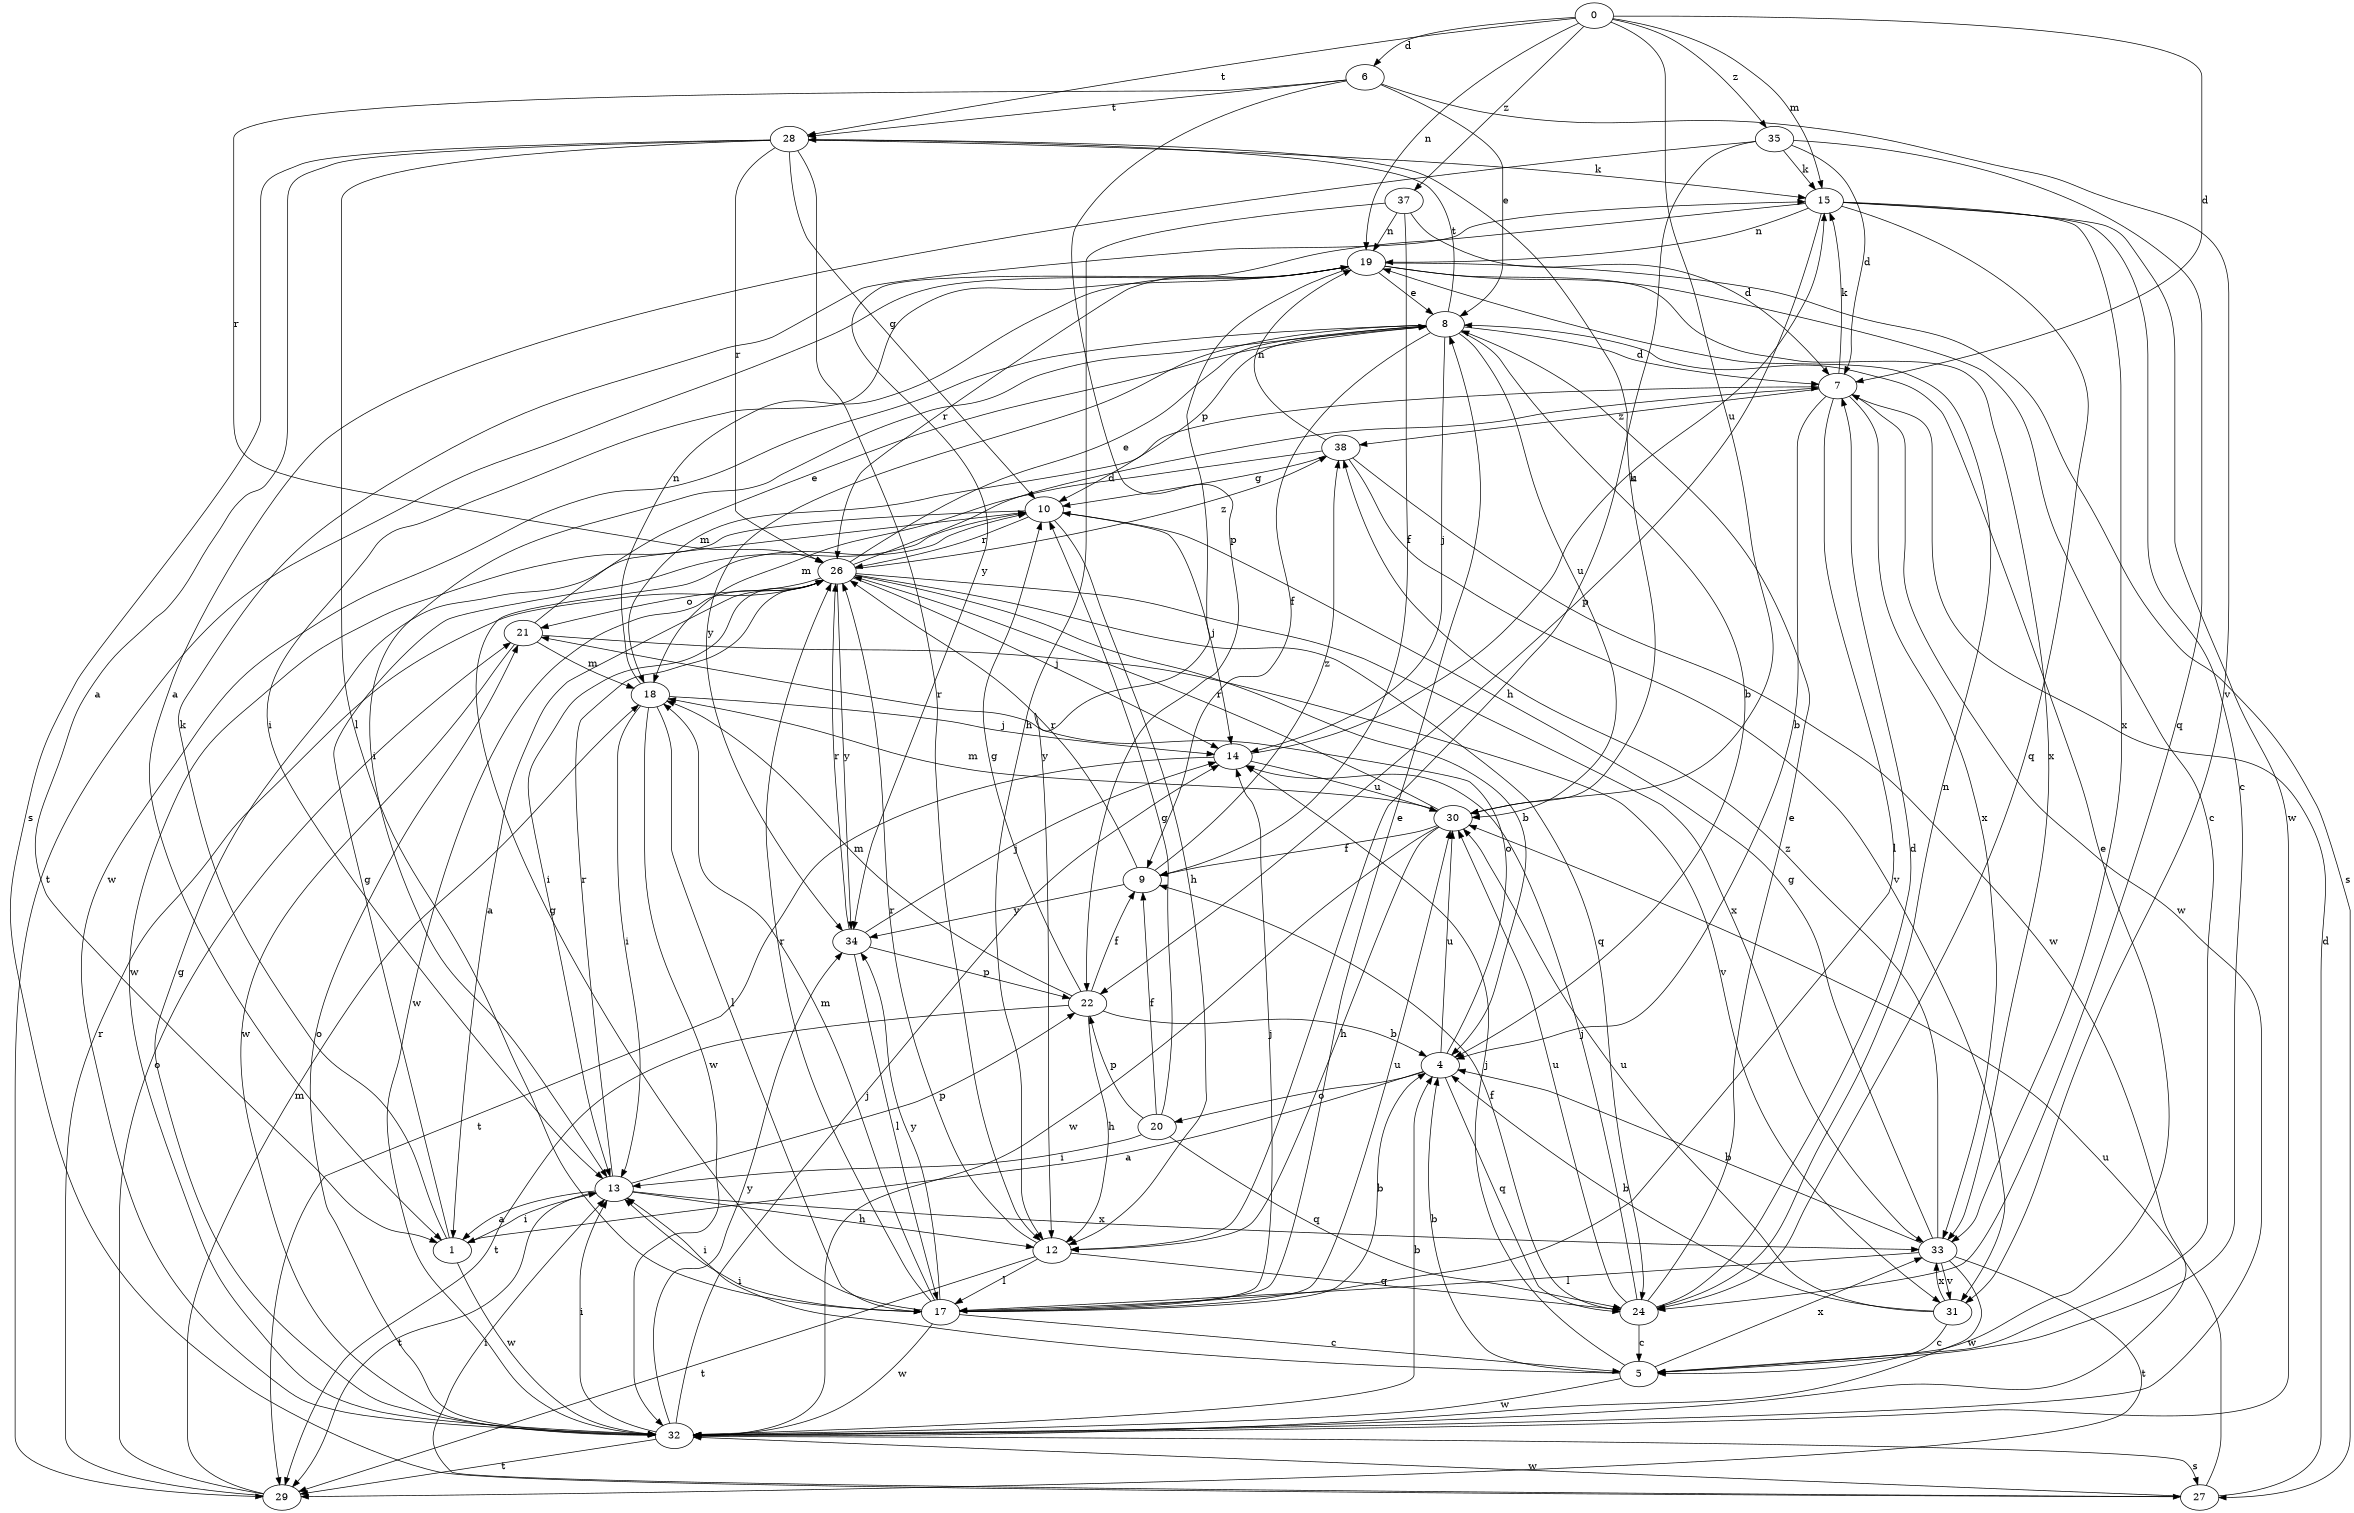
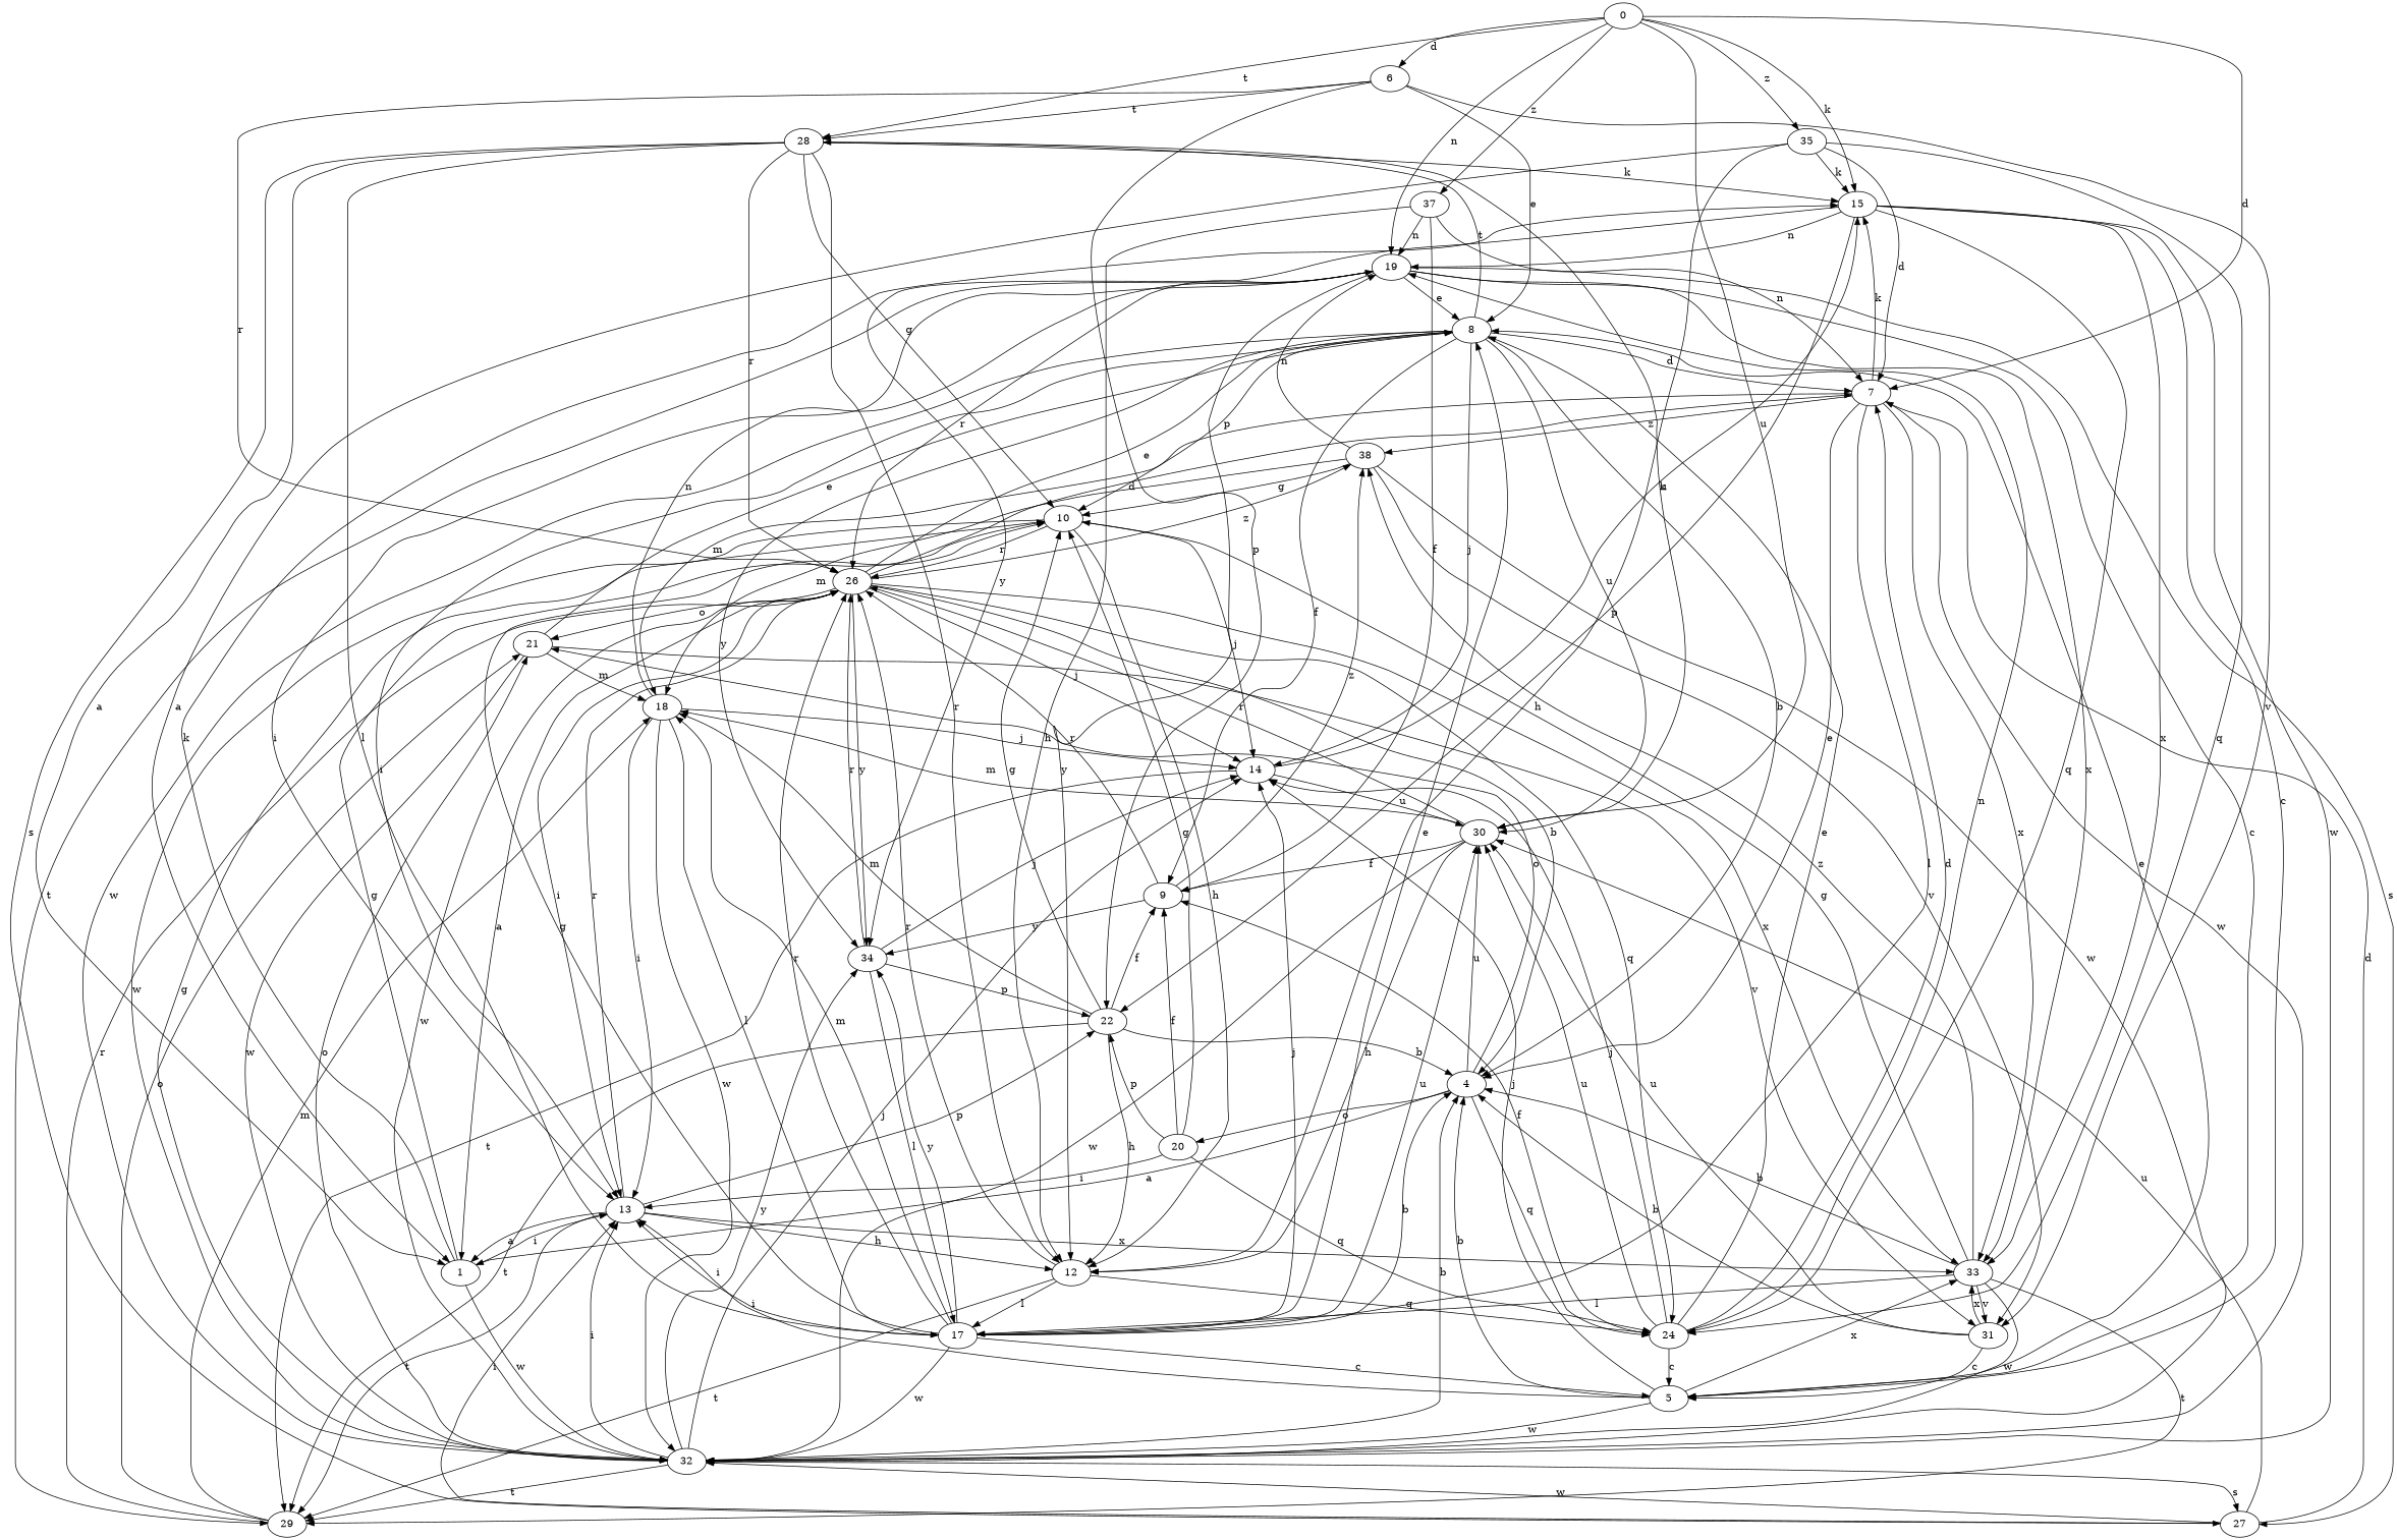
  strict digraph {
    0
    6
    7
    15
    19
    28
    30
    35
    37
    8
    22
    26
    31
    32
    4
    33
    17
    18
    38
    5
    34
    24
    13
    12
    29
    27
    1
    10
    9
    14
    21
    20
    0 -> 6 [label=d]
    0 -> 7 [label=d]
-   0 -> 15 [label=m]
+   0 -> 15 [label=k]
    0 -> 19 [label=n]
    0 -> 28 [label=t]
    0 -> 30 [label=u]
    0 -> 35 [label=z]
    0 -> 37 [label=z]
    6 -> 28 [label=t]
    6 -> 8 [label=e]
    6 -> 22 [label=p]
    6 -> 26 [label=r]
    6 -> 31 [label=v]
    7 -> 15 [label=k]
    7 -> 32 [label=w]
-   7 -> 4 [label=b]
+   7 -> 4 [label=e]
    7 -> 33 [label=x]
    7 -> 17 [label=l]
    7 -> 18 [label=m]
    7 -> 38 [label=z]
    15 -> 19 [label=n]
    15 -> 22 [label=p]
    15 -> 32 [label=w]
    15 -> 33 [label=x]
    15 -> 5 [label=c]
    15 -> 34 [label=y]
    15 -> 24 [label=q]
    19 -> 8 [label=e]
    19 -> 26 [label=r]
    19 -> 33 [label=x]
    19 -> 5 [label=c]
    19 -> 13 [label=i]
    19 -> 12 [label=y]
    19 -> 29 [label=t]
    19 -> 27 [label=s]
    28 -> 15 [label=k]
    28 -> 30 [label=u]
    28 -> 26 [label=r]
    28 -> 17 [label=l]
    28 -> 12 [label=r]
    28 -> 27 [label=s]
    28 -> 1 [label=a]
    28 -> 10 [label=g]
    30 -> 26 [label=r]
    30 -> 32 [label=w]
    30 -> 18 [label=m]
    30 -> 12 [label=h]
    30 -> 9 [label=f]
    35 -> 7 [label=d]
    35 -> 15 [label=k]
    35 -> 24 [label=q]
    35 -> 12 [label=h]
    35 -> 1 [label=a]
-   37 -> 7 [label=d]
+   37 -> 7 [label=n]
    37 -> 19 [label=n]
    37 -> 12 [label=h]
    37 -> 9 [label=f]
    8 -> 7 [label=d]
    8 -> 28 [label=t]
    8 -> 30 [label=u]
    8 -> 32 [label=w]
    8 -> 4 [label=b]
    8 -> 34 [label=y]
    8 -> 13 [label=i]
    8 -> 10 [label=p]
    8 -> 9 [label=f]
    8 -> 14 [label=j]
    22 -> 4 [label=b]
    22 -> 18 [label=m]
    22 -> 12 [label=h]
    22 -> 29 [label=t]
    22 -> 10 [label=g]
    22 -> 9 [label=f]
    26 -> 7 [label=d]
    26 -> 8 [label=e]
    26 -> 32 [label=w]
    26 -> 4 [label=b]
    26 -> 33 [label=x]
    26 -> 38 [label=z]
    26 -> 34 [label=y]
    26 -> 24 [label=q]
    26 -> 13 [label=i]
    26 -> 1 [label=a]
    26 -> 14 [label=j]
    26 -> 21 [label=o]
    31 -> 30 [label=u]
    31 -> 4 [label=b]
    31 -> 33 [label=x]
    31 -> 5 [label=c]
    32 -> 4 [label=b]
    32 -> 34 [label=y]
    32 -> 13 [label=i]
    32 -> 29 [label=t]
    32 -> 27 [label=s]
    32 -> 10 [label=g]
    32 -> 14 [label=j]
    32 -> 21 [label=o]
    4 -> 30 [label=u]
    4 -> 24 [label=q]
    4 -> 1 [label=a]
    4 -> 21 [label=o]
    4 -> 20 [label=o]
    33 -> 31 [label=v]
    33 -> 32 [label=w]
    33 -> 4 [label=b]
    33 -> 17 [label=l]
    33 -> 38 [label=z]
    33 -> 29 [label=t]
    33 -> 10 [label=g]
    17 -> 30 [label=u]
    17 -> 8 [label=e]
    17 -> 26 [label=r]
    17 -> 32 [label=w]
    17 -> 4 [label=b]
    17 -> 18 [label=m]
    17 -> 5 [label=c]
    17 -> 34 [label=y]
    17 -> 13 [label=i]
    17 -> 10 [label=g]
    17 -> 14 [label=j]
    18 -> 19 [label=n]
    18 -> 32 [label=w]
    18 -> 17 [label=l]
    18 -> 13 [label=i]
    18 -> 14 [label=j]
    38 -> 19 [label=n]
    38 -> 31 [label=v]
    38 -> 32 [label=w]
    38 -> 18 [label=m]
    38 -> 10 [label=g]
    5 -> 8 [label=e]
    5 -> 32 [label=w]
    5 -> 4 [label=b]
    5 -> 33 [label=x]
    5 -> 13 [label=i]
    5 -> 14 [label=j]
    34 -> 22 [label=p]
    34 -> 26 [label=r]
    34 -> 17 [label=l]
    34 -> 14 [label=j]
    24 -> 7 [label=d]
    24 -> 19 [label=n]
    24 -> 30 [label=u]
    24 -> 8 [label=e]
    24 -> 5 [label=c]
    24 -> 9 [label=f]
    24 -> 14 [label=j]
    13 -> 22 [label=p]
    13 -> 26 [label=r]
    13 -> 33 [label=x]
    13 -> 12 [label=h]
    13 -> 29 [label=t]
    13 -> 1 [label=a]
    12 -> 26 [label=r]
    12 -> 17 [label=l]
    12 -> 24 [label=q]
    12 -> 29 [label=t]
    29 -> 26 [label=r]
    29 -> 18 [label=m]
    29 -> 21 [label=o]
    27 -> 7 [label=d]
    27 -> 30 [label=u]
    27 -> 32 [label=w]
    27 -> 13 [label=i]
    1 -> 15 [label=k]
    1 -> 32 [label=w]
    1 -> 13 [label=i]
    1 -> 10 [label=g]
    10 -> 26 [label=r]
    10 -> 32 [label=w]
    10 -> 12 [label=h]
    10 -> 14 [label=j]
    9 -> 26 [label=r]
    9 -> 38 [label=z]
    9 -> 34 [label=y]
    14 -> 15 [label=k]
    14 -> 30 [label=u]
    14 -> 29 [label=t]
    21 -> 8 [label=e]
    21 -> 31 [label=v]
    21 -> 32 [label=w]
    21 -> 18 [label=m]
    20 -> 22 [label=p]
    20 -> 24 [label=q]
    20 -> 13 [label=i]
    20 -> 10 [label=g]
    20 -> 9 [label=f]
  }
